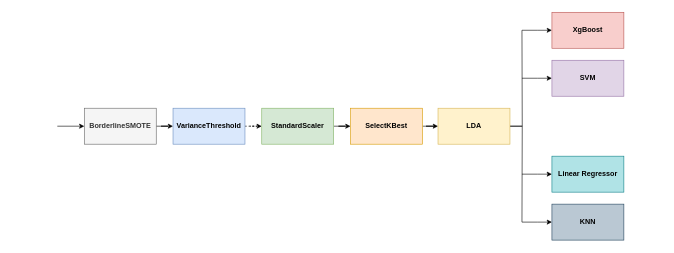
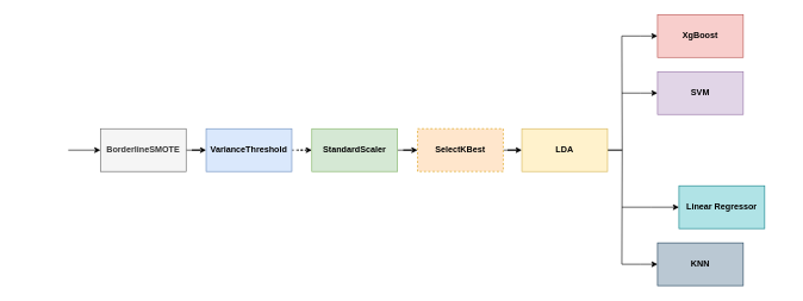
  <mxCell id="0" />
  <mxCell id="1" parent="0" />
  <mxCell id="2" value="" style="edgeStyle=orthogonalEdgeStyle;rounded=0;orthogonalLoop=1;jettySize=auto;html=1;fontSize=12;" edge="1" parent="1" source="3" target="5"><mxGeometry relative="1" as="geometry" /></mxCell>
  <mxCell id="3" value="BorderlineSMOTE" style="rounded=0;whiteSpace=wrap;html=1;fontStyle=1;fillColor=#f5f5f5;fontColor=#333333;strokeColor=#666666;fontSize=12;" vertex="1" parent="1"><mxGeometry x="140" y="180" width="120" height="60" as="geometry" /></mxCell>
  <mxCell id="4" value="" style="edgeStyle=orthogonalEdgeStyle;rounded=0;orthogonalLoop=1;jettySize=auto;html=1;fontSize=12;dashed=1;" edge="1" parent="1" source="5" target="7"><mxGeometry relative="1" as="geometry" /></mxCell>
  <mxCell id="5" value="VarianceThreshold" style="rounded=0;whiteSpace=wrap;html=1;fontStyle=1;fillColor=#dae8fc;strokeColor=#6c8ebf;fontSize=12;" vertex="1" parent="1"><mxGeometry x="288" y="180" width="120" height="60" as="geometry" /></mxCell>
  <mxCell id="6" value="" style="edgeStyle=orthogonalEdgeStyle;rounded=0;orthogonalLoop=1;jettySize=auto;html=1;fontSize=12;" edge="1" parent="1" source="7" target="9"><mxGeometry relative="1" as="geometry" /></mxCell>
  <mxCell id="7" value="StandardScaler" style="rounded=0;whiteSpace=wrap;html=1;fontStyle=1;fillColor=#d5e8d4;strokeColor=#82b366;fontSize=12;" vertex="1" parent="1"><mxGeometry x="436" y="180" width="120" height="60" as="geometry" /></mxCell>
  <mxCell id="8" value="" style="edgeStyle=orthogonalEdgeStyle;rounded=0;orthogonalLoop=1;jettySize=auto;html=1;fontSize=12;" edge="1" parent="1" source="9" target="12"><mxGeometry relative="1" as="geometry" /></mxCell>
- <mxCell id="9" value="SelectKBest" style="rounded=0;whiteSpace=wrap;html=1;fontStyle=1;fillColor=#ffe6cc;strokeColor=#d79b00;fontSize=12;" vertex="1" parent="1"><mxGeometry x="584" y="180" width="120" height="60" as="geometry" /></mxCell>
+ <mxCell id="9" value="SelectKBest" style="rounded=0;whiteSpace=wrap;html=1;fontStyle=1;fillColor=#ffe6cc;strokeColor=#d79b00;fontSize=12;dashed=1;" vertex="1" parent="1"><mxGeometry x="584" y="180" width="120" height="60" as="geometry" /></mxCell>
  <mxCell id="10" style="edgeStyle=orthogonalEdgeStyle;rounded=0;orthogonalLoop=1;jettySize=auto;html=1;endArrow=none;startFill=0;fontStyle=1;fontSize=12;" edge="1" parent="1" source="12"><mxGeometry relative="1" as="geometry"><mxPoint x="870" y="50" as="targetPoint" /></mxGeometry></mxCell>
  <mxCell id="11" style="edgeStyle=orthogonalEdgeStyle;rounded=0;orthogonalLoop=1;jettySize=auto;html=1;endArrow=none;startFill=0;fontStyle=1;fontSize=12;" edge="1" parent="1" source="12"><mxGeometry relative="1" as="geometry"><mxPoint x="870" y="370" as="targetPoint" /></mxGeometry></mxCell>
  <mxCell id="12" value="LDA" style="rounded=0;whiteSpace=wrap;html=1;fontStyle=1;fillColor=#fff2cc;strokeColor=#d6b656;fontSize=12;" vertex="1" parent="1"><mxGeometry x="730" y="180" width="120" height="60" as="geometry" /></mxCell>
  <mxCell id="13" style="edgeStyle=orthogonalEdgeStyle;rounded=0;orthogonalLoop=1;jettySize=auto;html=1;endArrow=none;startFill=1;startArrow=classic;fontStyle=1;fontSize=12;" edge="1" parent="1" source="14"><mxGeometry relative="1" as="geometry"><mxPoint x="870" y="50" as="targetPoint" /></mxGeometry></mxCell>
  <mxCell id="14" value="XgBoost" style="rounded=0;whiteSpace=wrap;html=1;fontStyle=1;fillColor=#f8cecc;strokeColor=#b85450;fontSize=12;" vertex="1" parent="1"><mxGeometry x="920" y="20" width="120" height="60" as="geometry" /></mxCell>
  <mxCell id="15" style="edgeStyle=orthogonalEdgeStyle;rounded=0;orthogonalLoop=1;jettySize=auto;html=1;startArrow=classic;startFill=1;endArrow=none;fontStyle=1;fontSize=12;" edge="1" parent="1" source="16"><mxGeometry relative="1" as="geometry"><mxPoint x="870" y="130" as="targetPoint" /></mxGeometry></mxCell>
  <mxCell id="16" value="SVM" style="rounded=0;whiteSpace=wrap;html=1;fontStyle=1;fillColor=#e1d5e7;strokeColor=#9673a6;fontSize=12;" vertex="1" parent="1"><mxGeometry x="920" y="100" width="120" height="60" as="geometry" /></mxCell>
  <mxCell id="17" style="edgeStyle=orthogonalEdgeStyle;rounded=0;orthogonalLoop=1;jettySize=auto;html=1;startArrow=classic;startFill=1;endArrow=none;fontStyle=1;fontSize=12;" edge="1" parent="1" source="18"><mxGeometry relative="1" as="geometry"><mxPoint x="870" y="290" as="targetPoint" /></mxGeometry></mxCell>
- <mxCell id="18" value="Linear Regressor" style="rounded=0;whiteSpace=wrap;html=1;fontStyle=1;fillColor=#b0e3e6;strokeColor=#0e8088;fontSize=12;" vertex="1" parent="1"><mxGeometry x="920" y="260" width="120" height="60" as="geometry" /></mxCell>
+ <mxCell id="18" value="Linear Regressor" style="rounded=0;whiteSpace=wrap;html=1;fontStyle=1;fillColor=#b0e3e6;strokeColor=#0e8088;fontSize=12;" vertex="1" parent="1"><mxGeometry x="950" y="260" width="120" height="60" as="geometry" /></mxCell>
  <mxCell id="19" style="edgeStyle=orthogonalEdgeStyle;rounded=0;orthogonalLoop=1;jettySize=auto;html=1;startArrow=classic;startFill=1;endArrow=none;fontStyle=1;fontSize=12;" edge="1" parent="1" source="20"><mxGeometry relative="1" as="geometry"><mxPoint x="870" y="370" as="targetPoint" /></mxGeometry></mxCell>
  <mxCell id="20" value="KNN" style="rounded=0;whiteSpace=wrap;html=1;fontStyle=1;fillColor=#bac8d3;strokeColor=#23445d;fontSize=12;" vertex="1" parent="1"><mxGeometry x="920" y="340" width="120" height="60" as="geometry" /></mxCell>
  <mxCell id="21" value="" style="edgeStyle=orthogonalEdgeStyle;rounded=0;orthogonalLoop=1;jettySize=auto;html=1;fontSize=12;" edge="1" parent="1" source="22" target="3"><mxGeometry relative="1" as="geometry" /></mxCell>
  <mxCell id="22" value="" style="shape=image;verticalLabelPosition=bottom;labelBackgroundColor=default;verticalAlign=top;aspect=fixed;imageAspect=0;image=https://cdn-icons-png.flaticon.com/512/8242/8242984.png;" vertex="1" parent="1"><mxGeometry x="20" y="172.5" width="75" height="75" as="geometry" /></mxCell>
  <mxCell id="23" value="" style="shape=image;verticalLabelPosition=bottom;labelBackgroundColor=default;verticalAlign=top;aspect=fixed;imageAspect=0;image=https://cdn-icons-png.flaticon.com/512/3135/3135794.png;" vertex="1" parent="1"><mxGeometry x="1050" y="104" width="52" height="52" as="geometry" /></mxCell>
